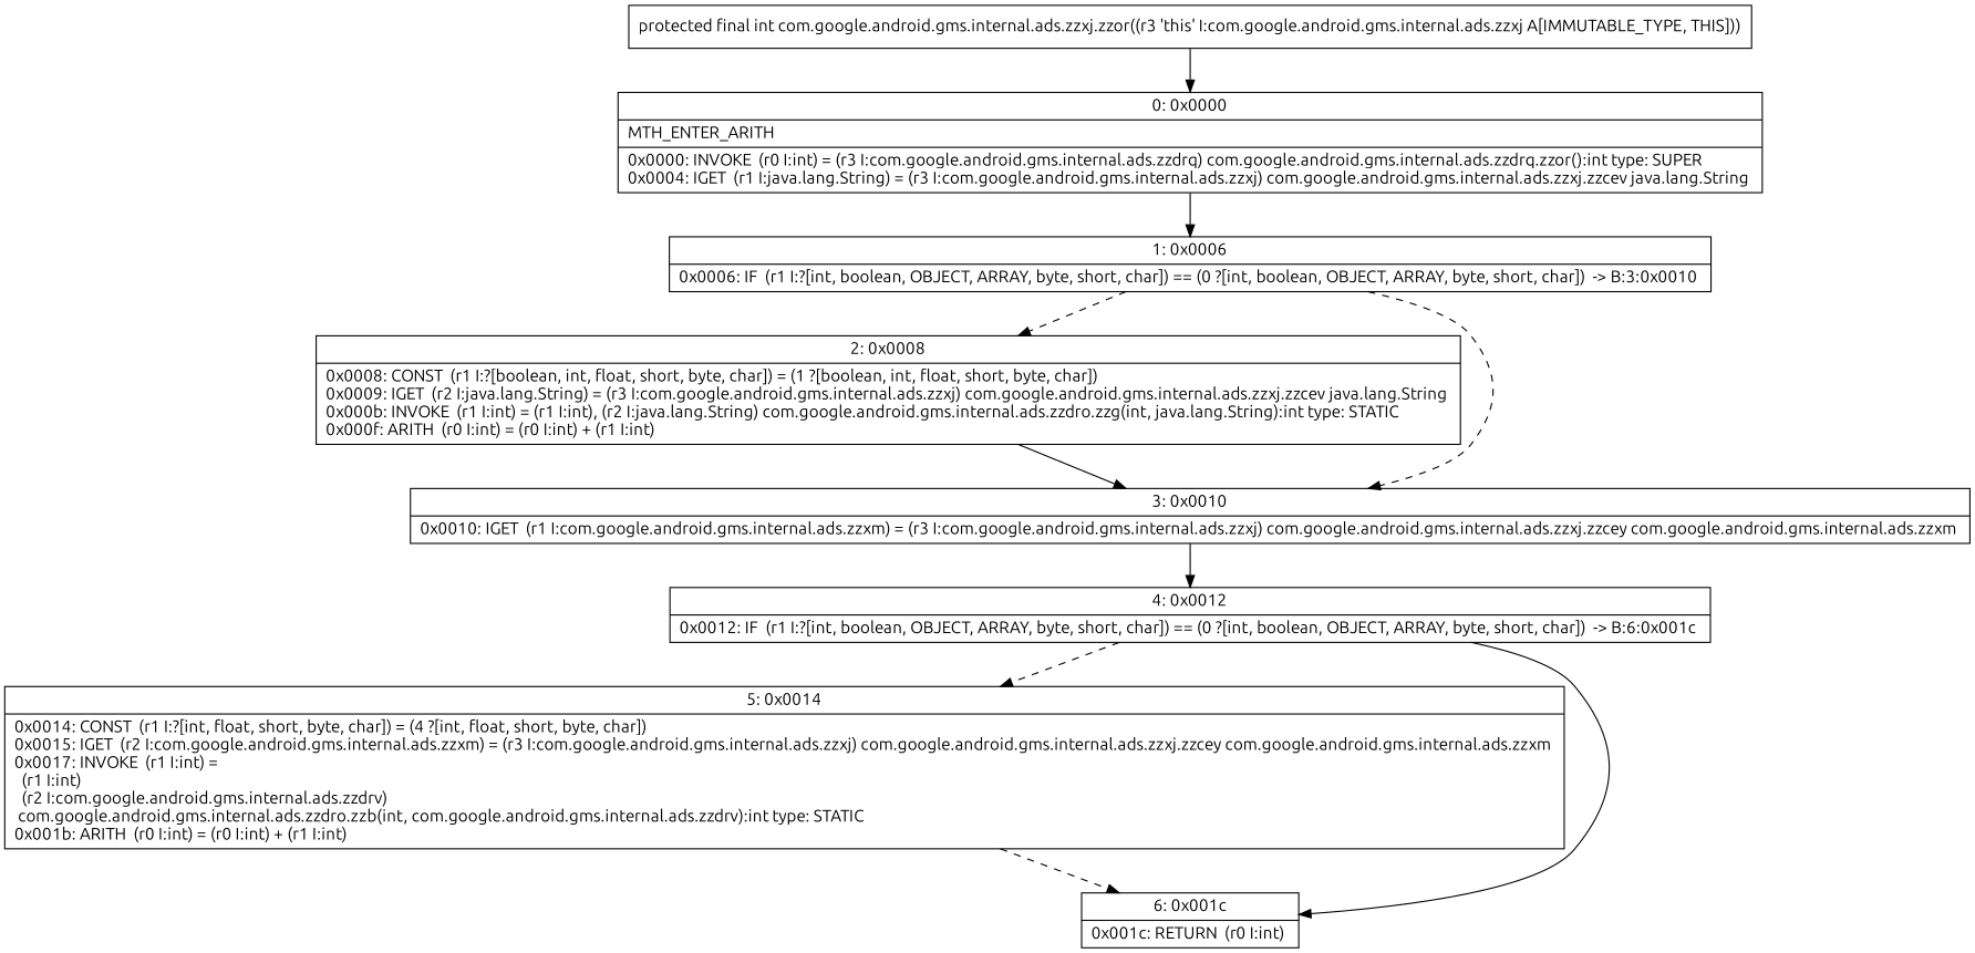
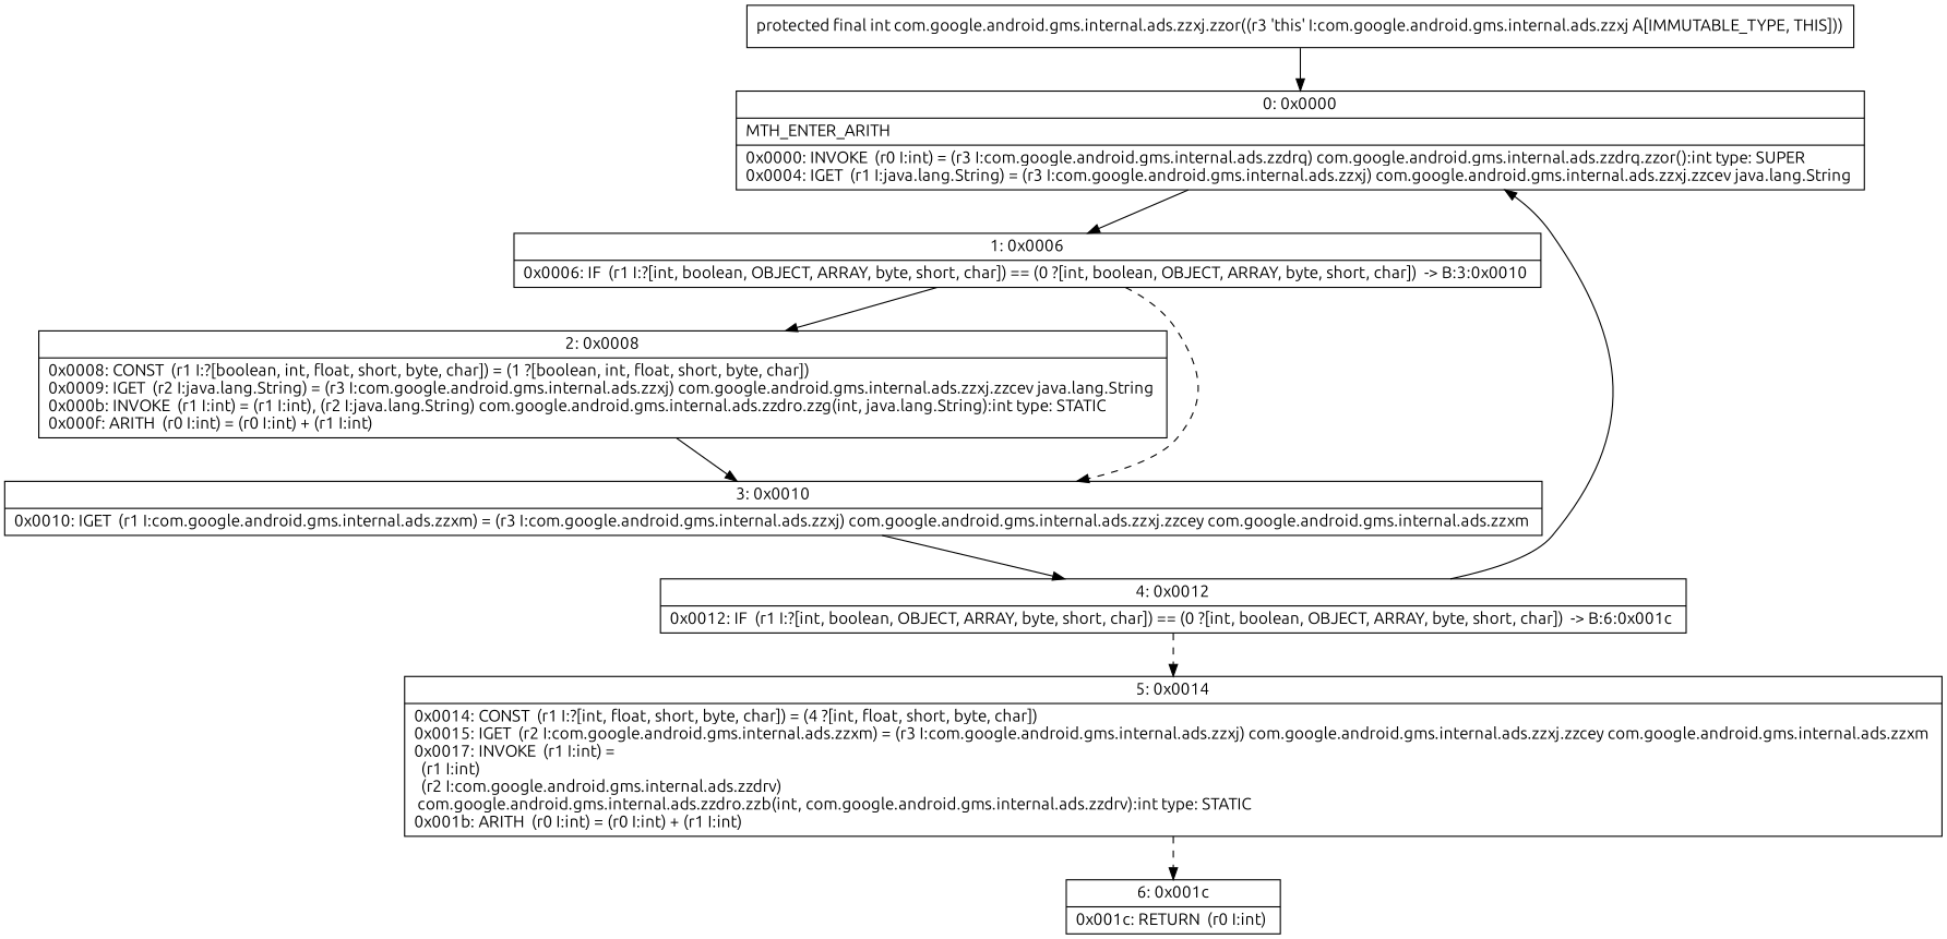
  digraph {
    fontname=Ubuntu
    node [fontname=Ubuntu shape=record]
    edge [fontname=Ubuntu]
    n1 [label="{0\:\ 0x0000|MTH_ENTER_ARITH\l|0x0000: INVOKE  (r0 I:int) = (r3 I:com.google.android.gms.internal.ads.zzdrq) com.google.android.gms.internal.ads.zzdrq.zzor():int type: SUPER \l0x0004: IGET  (r1 I:java.lang.String) = (r3 I:com.google.android.gms.internal.ads.zzxj) com.google.android.gms.internal.ads.zzxj.zzcev java.lang.String \l}"]
    n2 [label="{1\:\ 0x0006|0x0006: IF  (r1 I:?[int, boolean, OBJECT, ARRAY, byte, short, char]) == (0 ?[int, boolean, OBJECT, ARRAY, byte, short, char])  \-\> B:3:0x0010 \l}"]
    n3 [label="{2\:\ 0x0008|0x0008: CONST  (r1 I:?[boolean, int, float, short, byte, char]) = (1 ?[boolean, int, float, short, byte, char]) \l0x0009: IGET  (r2 I:java.lang.String) = (r3 I:com.google.android.gms.internal.ads.zzxj) com.google.android.gms.internal.ads.zzxj.zzcev java.lang.String \l0x000b: INVOKE  (r1 I:int) = (r1 I:int), (r2 I:java.lang.String) com.google.android.gms.internal.ads.zzdro.zzg(int, java.lang.String):int type: STATIC \l0x000f: ARITH  (r0 I:int) = (r0 I:int) + (r1 I:int) \l}"]
    n4 [label="{3\:\ 0x0010|0x0010: IGET  (r1 I:com.google.android.gms.internal.ads.zzxm) = (r3 I:com.google.android.gms.internal.ads.zzxj) com.google.android.gms.internal.ads.zzxj.zzcey com.google.android.gms.internal.ads.zzxm \l}"]
    n5 [label="{4\:\ 0x0012|0x0012: IF  (r1 I:?[int, boolean, OBJECT, ARRAY, byte, short, char]) == (0 ?[int, boolean, OBJECT, ARRAY, byte, short, char])  \-\> B:6:0x001c \l}"]
    n6 [label="{5\:\ 0x0014|0x0014: CONST  (r1 I:?[int, float, short, byte, char]) = (4 ?[int, float, short, byte, char]) \l0x0015: IGET  (r2 I:com.google.android.gms.internal.ads.zzxm) = (r3 I:com.google.android.gms.internal.ads.zzxj) com.google.android.gms.internal.ads.zzxj.zzcey com.google.android.gms.internal.ads.zzxm \l0x0017: INVOKE  (r1 I:int) = \l  (r1 I:int)\l  (r2 I:com.google.android.gms.internal.ads.zzdrv)\l com.google.android.gms.internal.ads.zzdro.zzb(int, com.google.android.gms.internal.ads.zzdrv):int type: STATIC \l0x001b: ARITH  (r0 I:int) = (r0 I:int) + (r1 I:int) \l}"]
    n7 [label="{6\:\ 0x001c|0x001c: RETURN  (r0 I:int) \l}"]
    n8 [label="{protected final int com.google.android.gms.internal.ads.zzxj.zzor((r3 'this' I:com.google.android.gms.internal.ads.zzxj A[IMMUTABLE_TYPE, THIS])) }"]
    n1 -> n2
-   n2 -> n3 [style=dashed]
+   n2 -> n3 [style=solid]
    n2 -> n4 [style=dashed]
    n3 -> n4
    n4 -> n5
    n5 -> n6 [style=dashed]
-   n5 -> n7
+   n5 -> n1
    n6 -> n7 [style=dashed]
    n8 -> n1
  }
